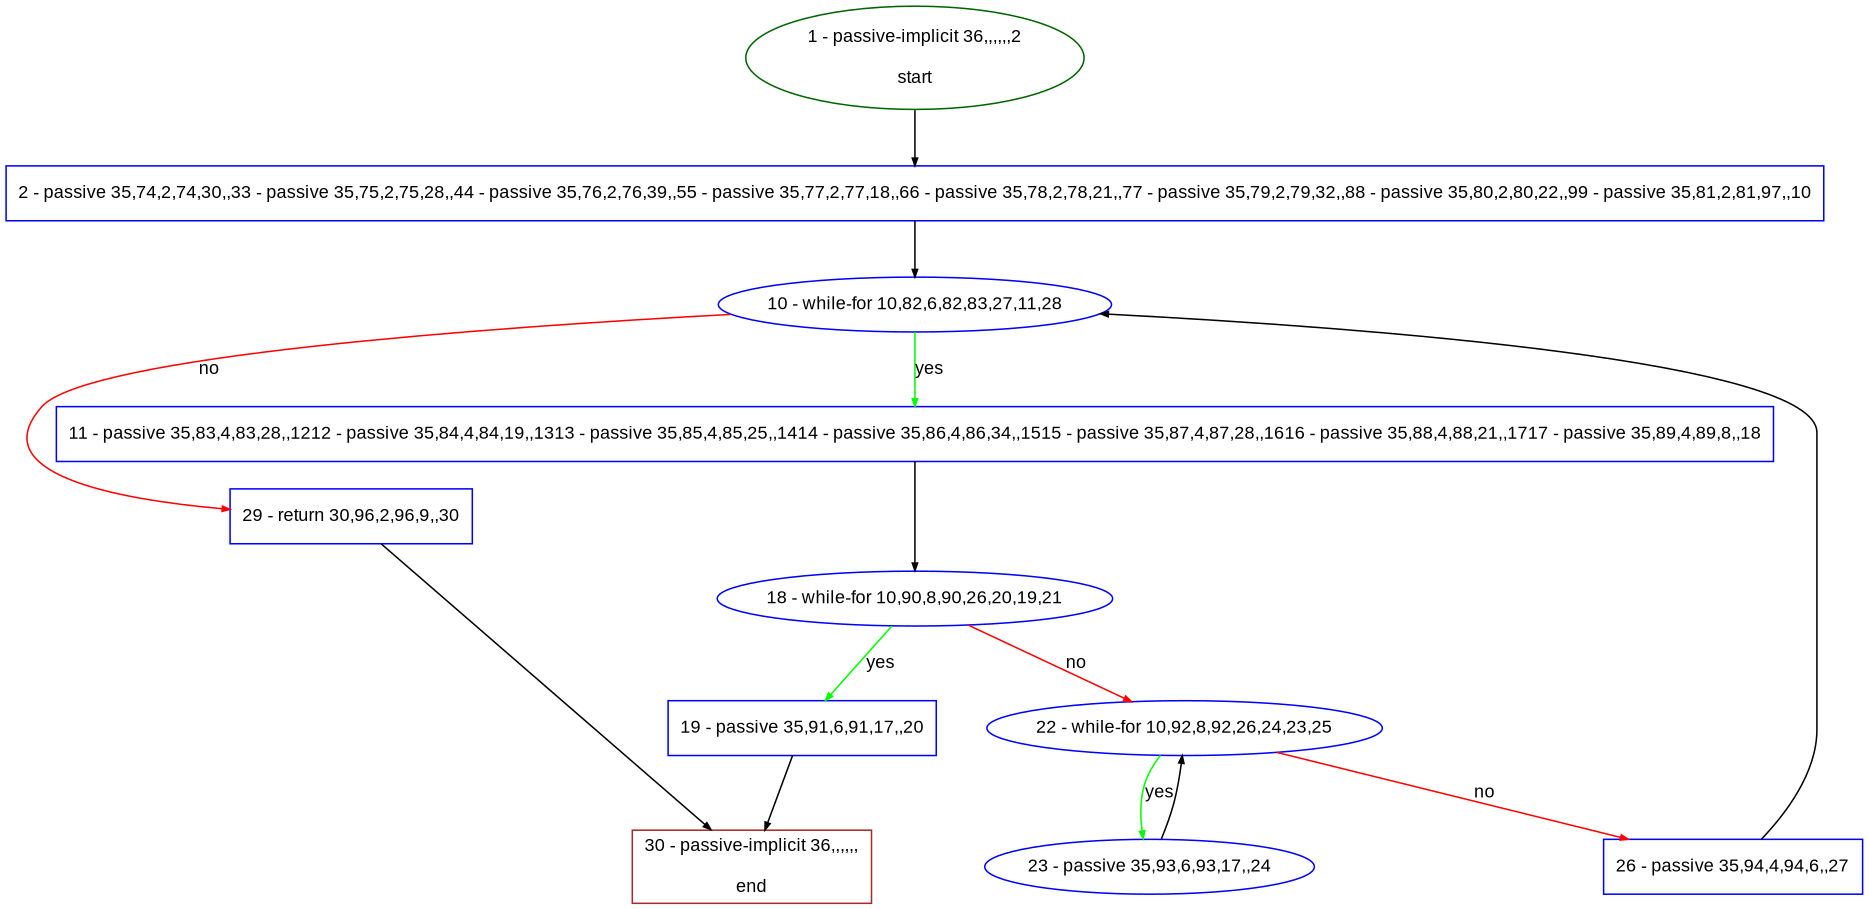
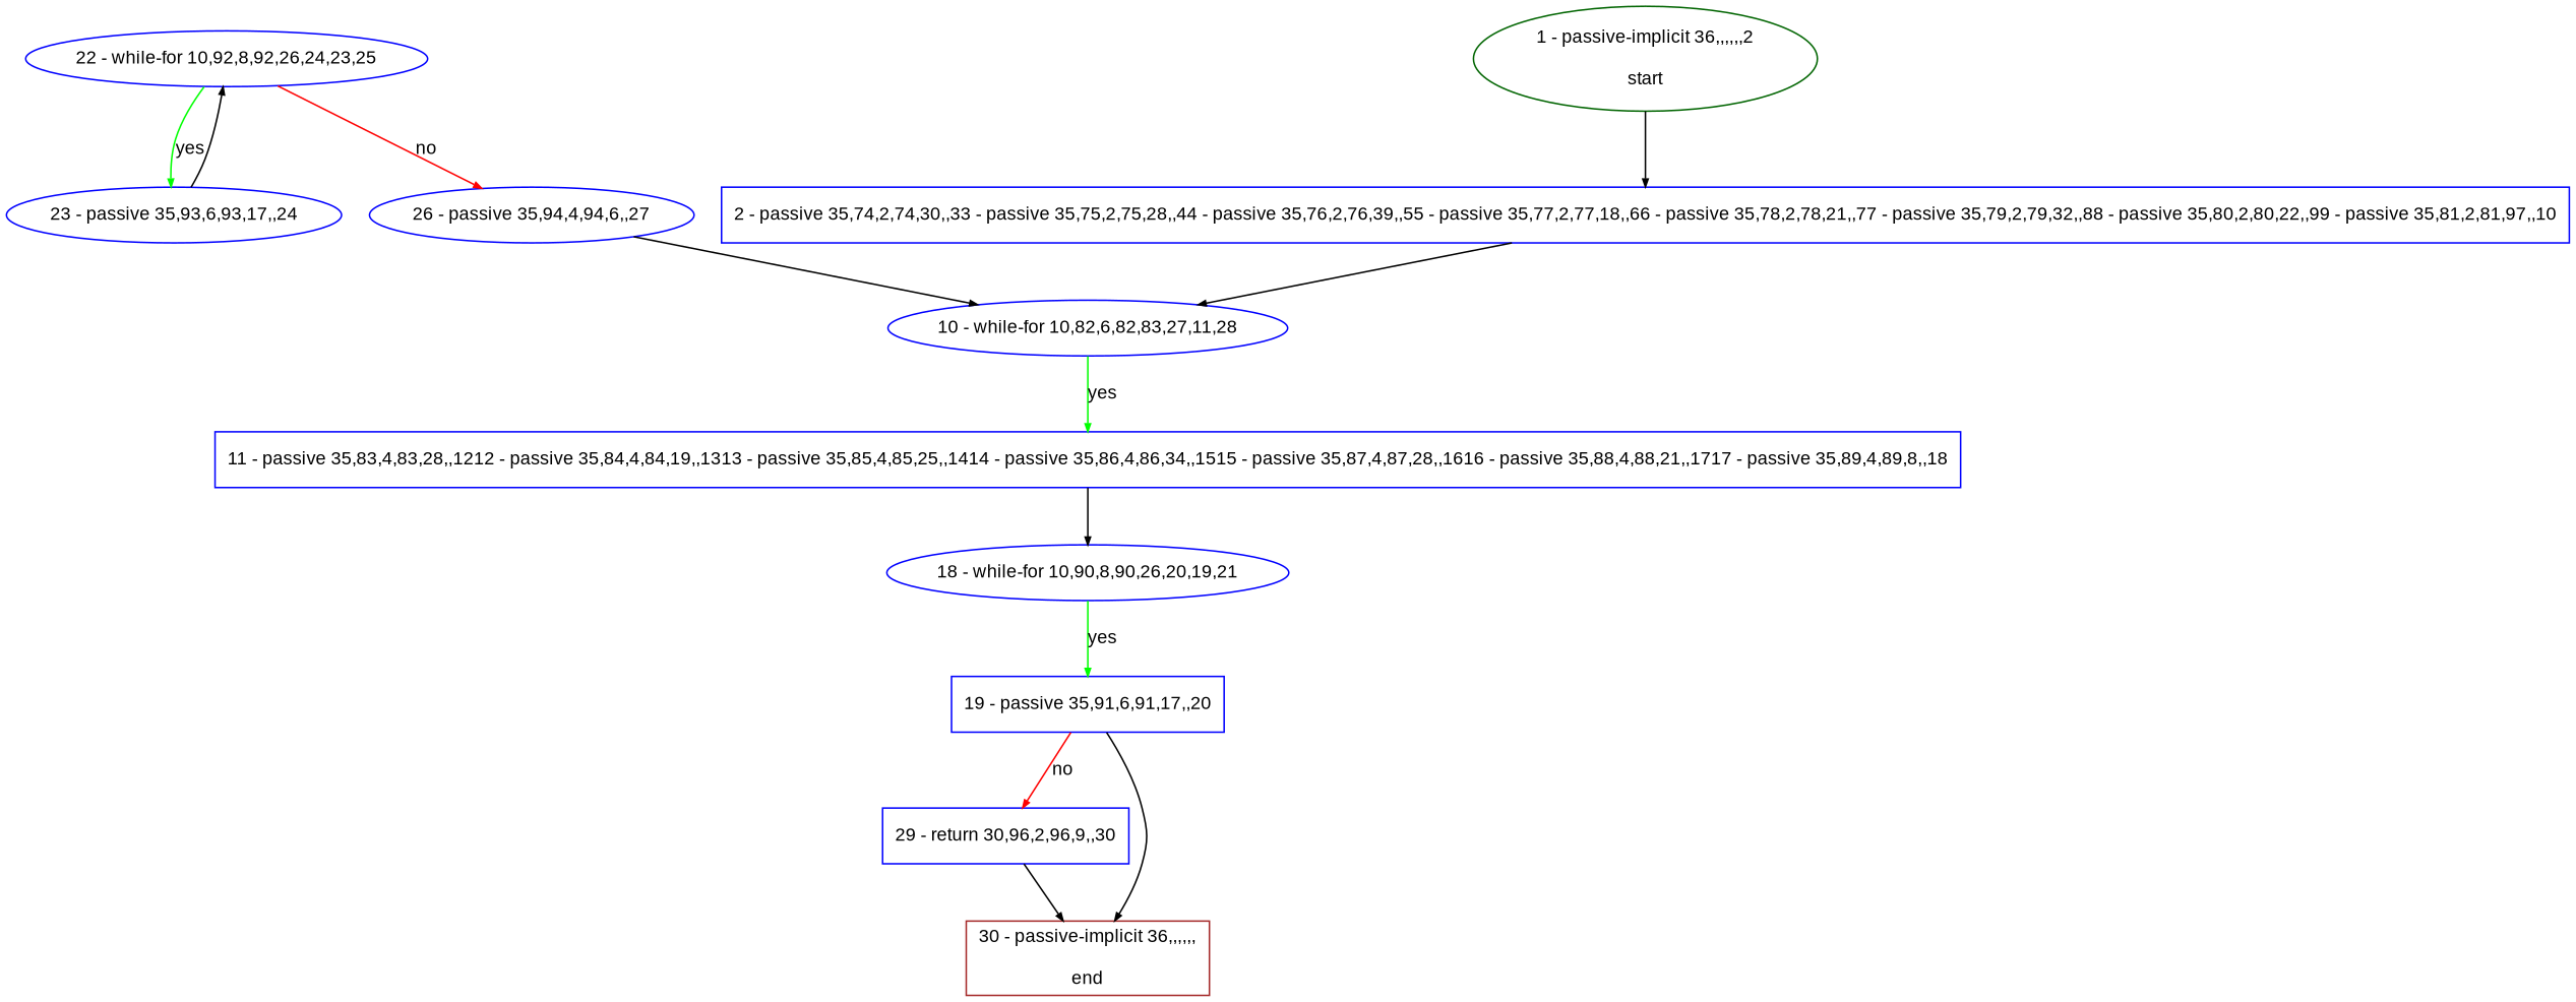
  digraph {
    bgcolor=white
    compound=true
    fillcolor="#FFFFCC"
    fontname=Arial
    fontsize=12
    pack=true
    packmode=clust
    style="rounded,filled"
    node [color="#0000ff" compound=true fillcolor="#ffffff" fixedsize=false fontname=Arial fontsize=12 node_initialized=no shape=box style=filled]
    edge [arrowhead=normal arrowsize=0.5 arrowtail=none color="#000000" compound=true dir=forward fontcolor=black fontname=Arial fontsize=12]
    n1 [label="2 - passive 35,74,2,74,30,,33 - passive 35,75,2,75,28,,44 - passive 35,76,2,76,39,,55 - passive 35,77,2,77,18,,66 - passive 35,78,2,78,21,,77 - passive 35,79,2,79,32,,88 - passive 35,80,2,80,22,,99 - passive 35,81,2,81,97,,10"]
    n2 [label="10 - while-for 10,82,6,82,83,27,11,28" shape=oval]
    n3 [label="11 - passive 35,83,4,83,28,,1212 - passive 35,84,4,84,19,,1313 - passive 35,85,4,85,25,,1414 - passive 35,86,4,86,34,,1515 - passive 35,87,4,87,28,,1616 - passive 35,88,4,88,21,,1717 - passive 35,89,4,89,8,,18"]
    n4 [label="29 - return 30,96,2,96,9,,30"]
    n5 [color="#006400" label="1 - passive-implicit 36,,,,,,2\n\nstart" shape=ellipse]
    n6 [label="18 - while-for 10,90,8,90,26,20,19,21" shape=oval]
    n7 [color="#a52a2a" label="30 - passive-implicit 36,,,,,,\n\nend"]
    n8 [label="19 - passive 35,91,6,91,17,,20"]
    n9 [label="22 - while-for 10,92,8,92,26,24,23,25" shape=oval]
    n10 [label="23 - passive 35,93,6,93,17,,24" shape=ellipse]
-   n11 [label="26 - passive 35,94,4,94,6,,27"]
+   n11 [label="26 - passive 35,94,4,94,6,,27" shape=ellipse]
    n1 -> n2
    n2 -> n3 [color="#00ff00" label=yes]
-   n2 -> n4 [color="#ff0000" label=no]
+   n8 -> n4 [color="#ff0000" label=no]
    n3 -> n6
    n4 -> n7
    n5 -> n1
    n6 -> n8 [color="#00ff00" label=yes]
-   n6 -> n9 [color="#ff0000" label=no]
    n8 -> n7
    n9 -> n10 [color="#00ff00" label=yes]
    n9 -> n11 [color="#ff0000" label=no]
    n10 -> n9
    n11 -> n2
  }
